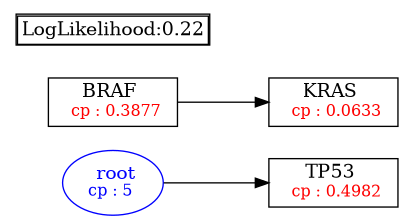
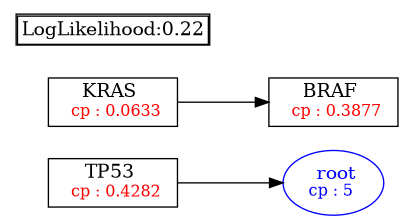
  digraph {
    fontsize=10
    rankdir=LR
    node [shape=box]
    n1 [color=Blue label=<<font color='Blue'> root</font><br/><font color='Blue' POINT-SIZE='12'>cp : 5 </font>> shape=oval]
-   n2 [label=<TP53 <br/> <font color='Red' POINT-SIZE='12'> cp : 0.4982 </font>>]
+   n2 [label=<TP53 <br/> <font color='Red' POINT-SIZE='12'> cp : 0.4282 </font>>]
    n3 [label=<BRAF <br/> <font color='Red' POINT-SIZE='12'> cp : 0.3877 </font>>]
    n4 [label=<KRAS <br/> <font color='Red' POINT-SIZE='12'> cp : 0.0633 </font>>]
    n5 [label=<<TABLE BORDER="1" CELLBORDER="1" CELLSPACING="0" >     <TR><TD ALIGN="LEFT">LogLikelihood:0.22</TD></TR>     </TABLE>> shape=plaintext]
-   n1 -> n2
-   n3 -> n4
+   n2 -> n1
+   n4 -> n3
  }
